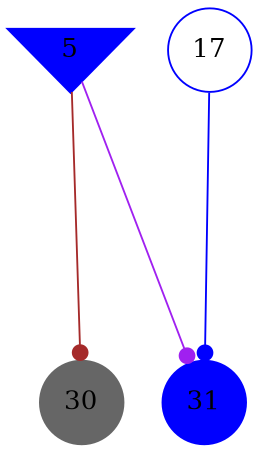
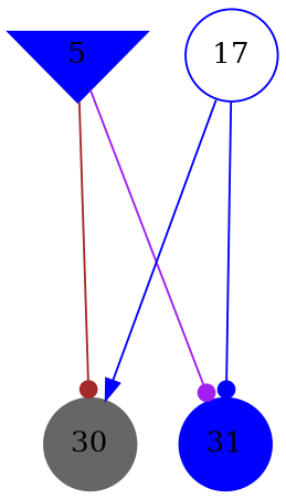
  digraph {
    ranksep=2.0
    node [color=blue shape=circle style=filled]
    edge [color=blue arrowhead=dot]
    5 [shape=invtriangle]
    17 [style=""]
    30 [color=gray40]
    31
    subgraph sub_1 {
      rank=same
      5
    }
    subgraph sub_2 {
      rank=same
      17
    }
    subgraph sub_3 {
      rank=same
      30
      31
    }
    5 -> 30 [color=brown]
    5 -> 31 [color=purple]
+   17 -> 30 [arrowhead=normal]
    17 -> 31
  }
